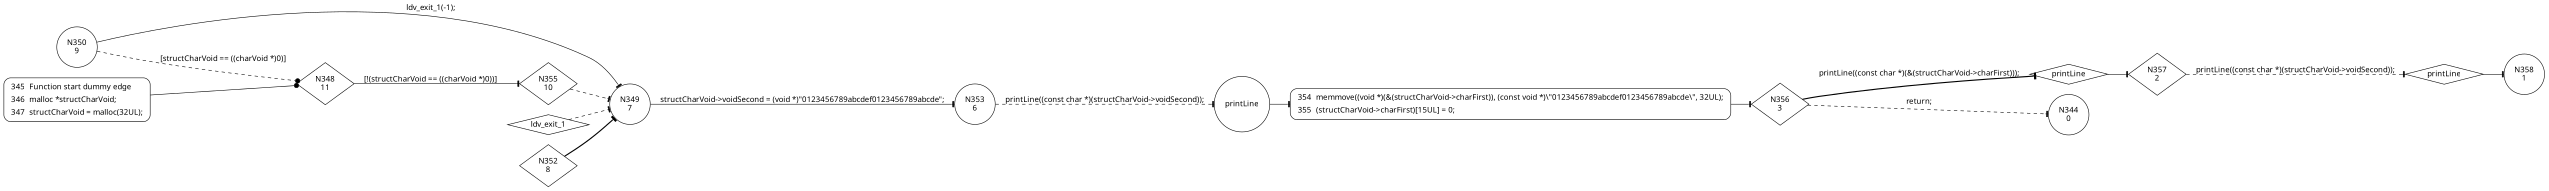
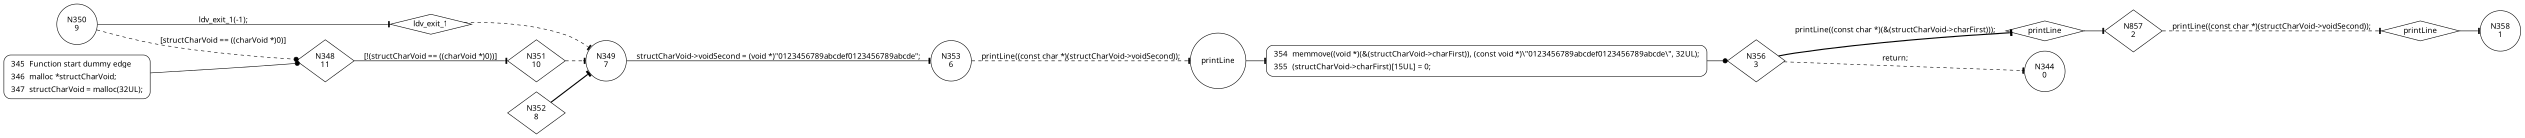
  digraph {
    fontname="Noto Sans"
    rankdir=LR
    node [fontname="Noto Sans" shape=diamond]
    edge [arrowhead=tee fontname="Noto Sans" style=solid]
    n1 [label="N348\n11"]
-   n2 [label="N355\n10"]
+   n2 [label="N351\n10"]
    n3 [label="N350\n9" shape=circle]
    n4 [label=ldv_exit_1]
    n5 [label="N349\n7" shape=circle]
    n6 [label="N353\n6" shape=circle]
    n7 [label=printLine shape=circle]
    n8 [fillcolor=white label=<<table border="0" cellborder="0" cellpadding="3" bgcolor="white"><tr><td align="right">354</td><td align="left">memmove((void *)(&amp;(structCharVoid-&gt;charFirst)), (const void *)\&quot;0123456789abcdef0123456789abcde\&quot;, 32UL);</td></tr><tr><td align="right">355</td><td align="left">(structCharVoid-&gt;charFirst)[15UL] = 0;</td></tr></table>> penwidth=1 shape=Mrecord style="filled,bold"]
    n9 [label="N356\n3"]
    n10 [label=printLine]
    n11 [label="N344\n0" shape=circle]
-   n12 [label="N357\n2"]
+   n12 [label="N857\n2"]
    n13 [label=printLine]
    n14 [label="N358\n1" shape=circle]
    n15 [label="N352\n8"]
    n16 [fillcolor=white label=<<table border="0" cellborder="0" cellpadding="3" bgcolor="white"><tr><td align="right">345</td><td align="left">Function start dummy edge</td></tr><tr><td align="right">346</td><td align="left">malloc *structCharVoid;</td></tr><tr><td align="right">347</td><td align="left">structCharVoid = malloc(32UL);</td></tr></table>> penwidth=1 shape=Mrecord style="filled,bold"]
    n1 -> n2 [label="[!(structCharVoid == ((charVoid *)0))]"]
    n2 -> n5 [style=dashed]
    n3 -> n1 [arrowhead=dot label="[structCharVoid == ((charVoid *)0)]" style=dashed]
-   n3 -> n5 [label="ldv_exit_1(-1);"]
+   n3 -> n4 [label="ldv_exit_1(-1);"]
    n4 -> n5 [style=dashed]
    n5 -> n6 [label="structCharVoid->voidSecond = (void *)\"0123456789abcdef0123456789abcde\";"]
    n6 -> n7 [label="printLine((const char *)(structCharVoid->voidSecond));" style=dashed]
    n7 -> n8
-   n8 -> n9
+   n8 -> n9 [arrowhead=dot]
    n9 -> n10 [label="printLine((const char *)(&(structCharVoid->charFirst)));" style=bold]
    n9 -> n11 [label="return;" style=dashed]
    n10 -> n12
    n12 -> n13 [label="printLine((const char *)(structCharVoid->voidSecond));" style=dashed]
    n13 -> n14
    n15 -> n5 [style=bold]
    n16 -> n1 [arrowhead=dot]
  }
